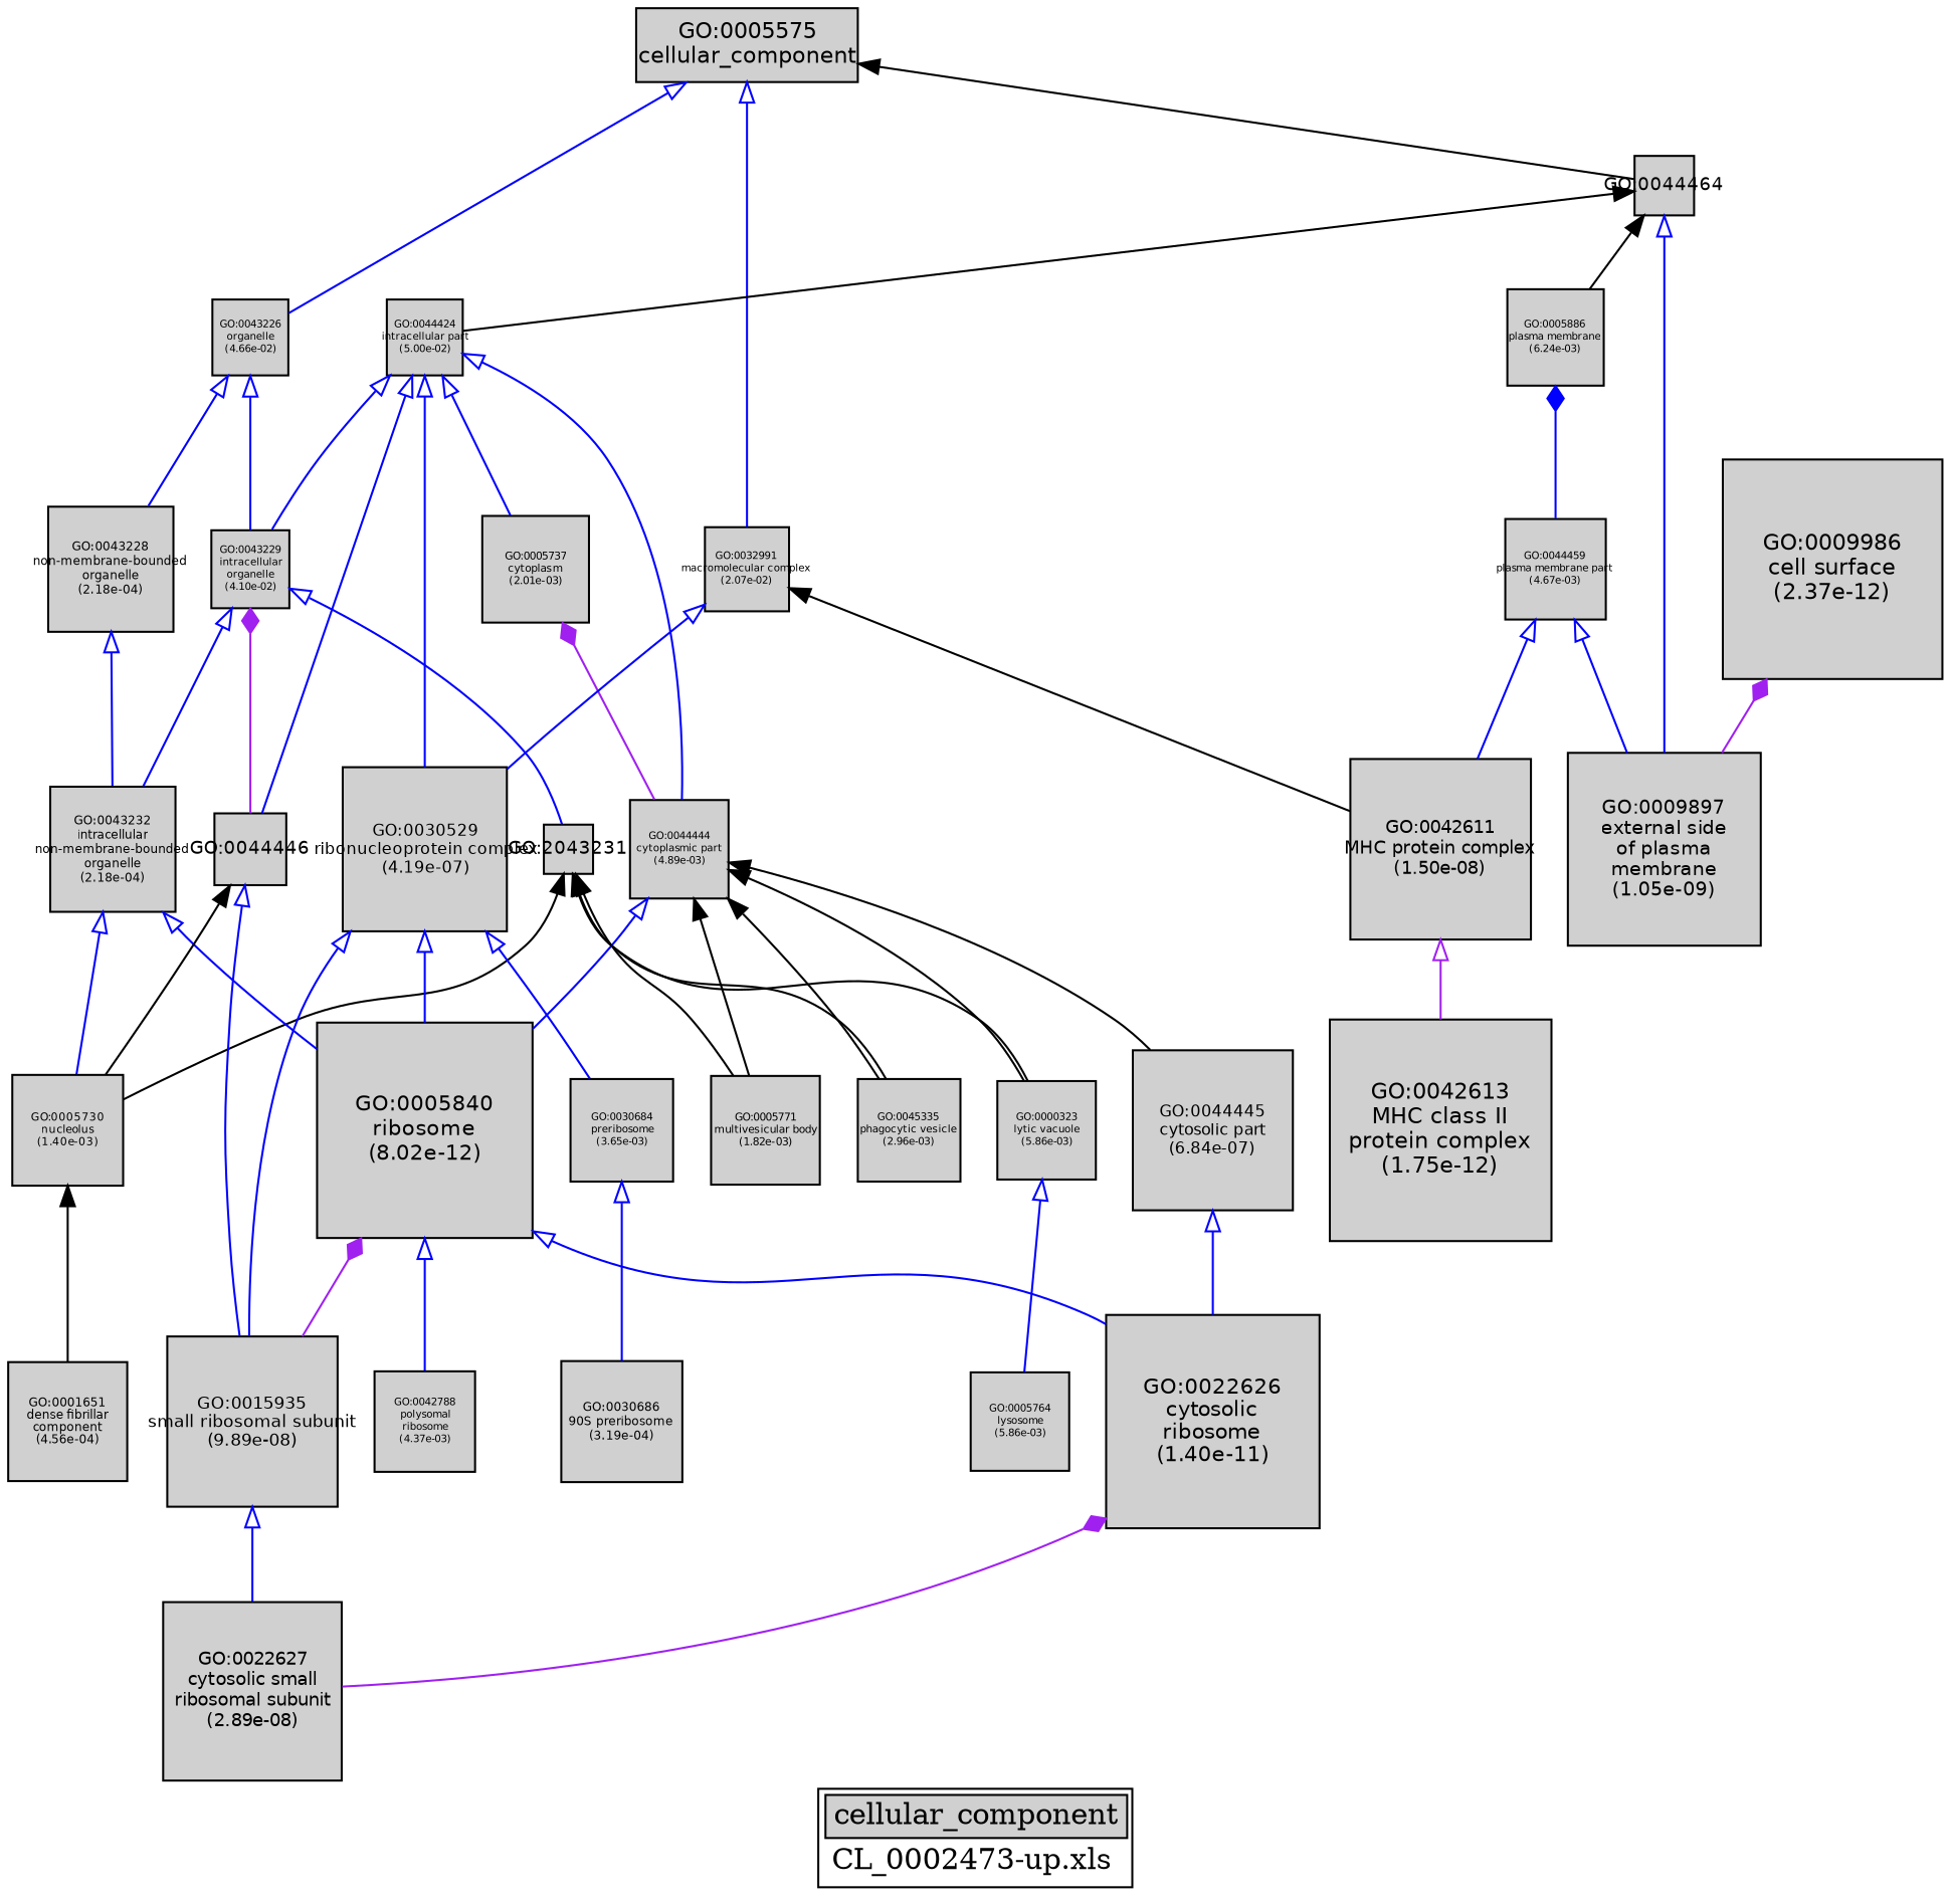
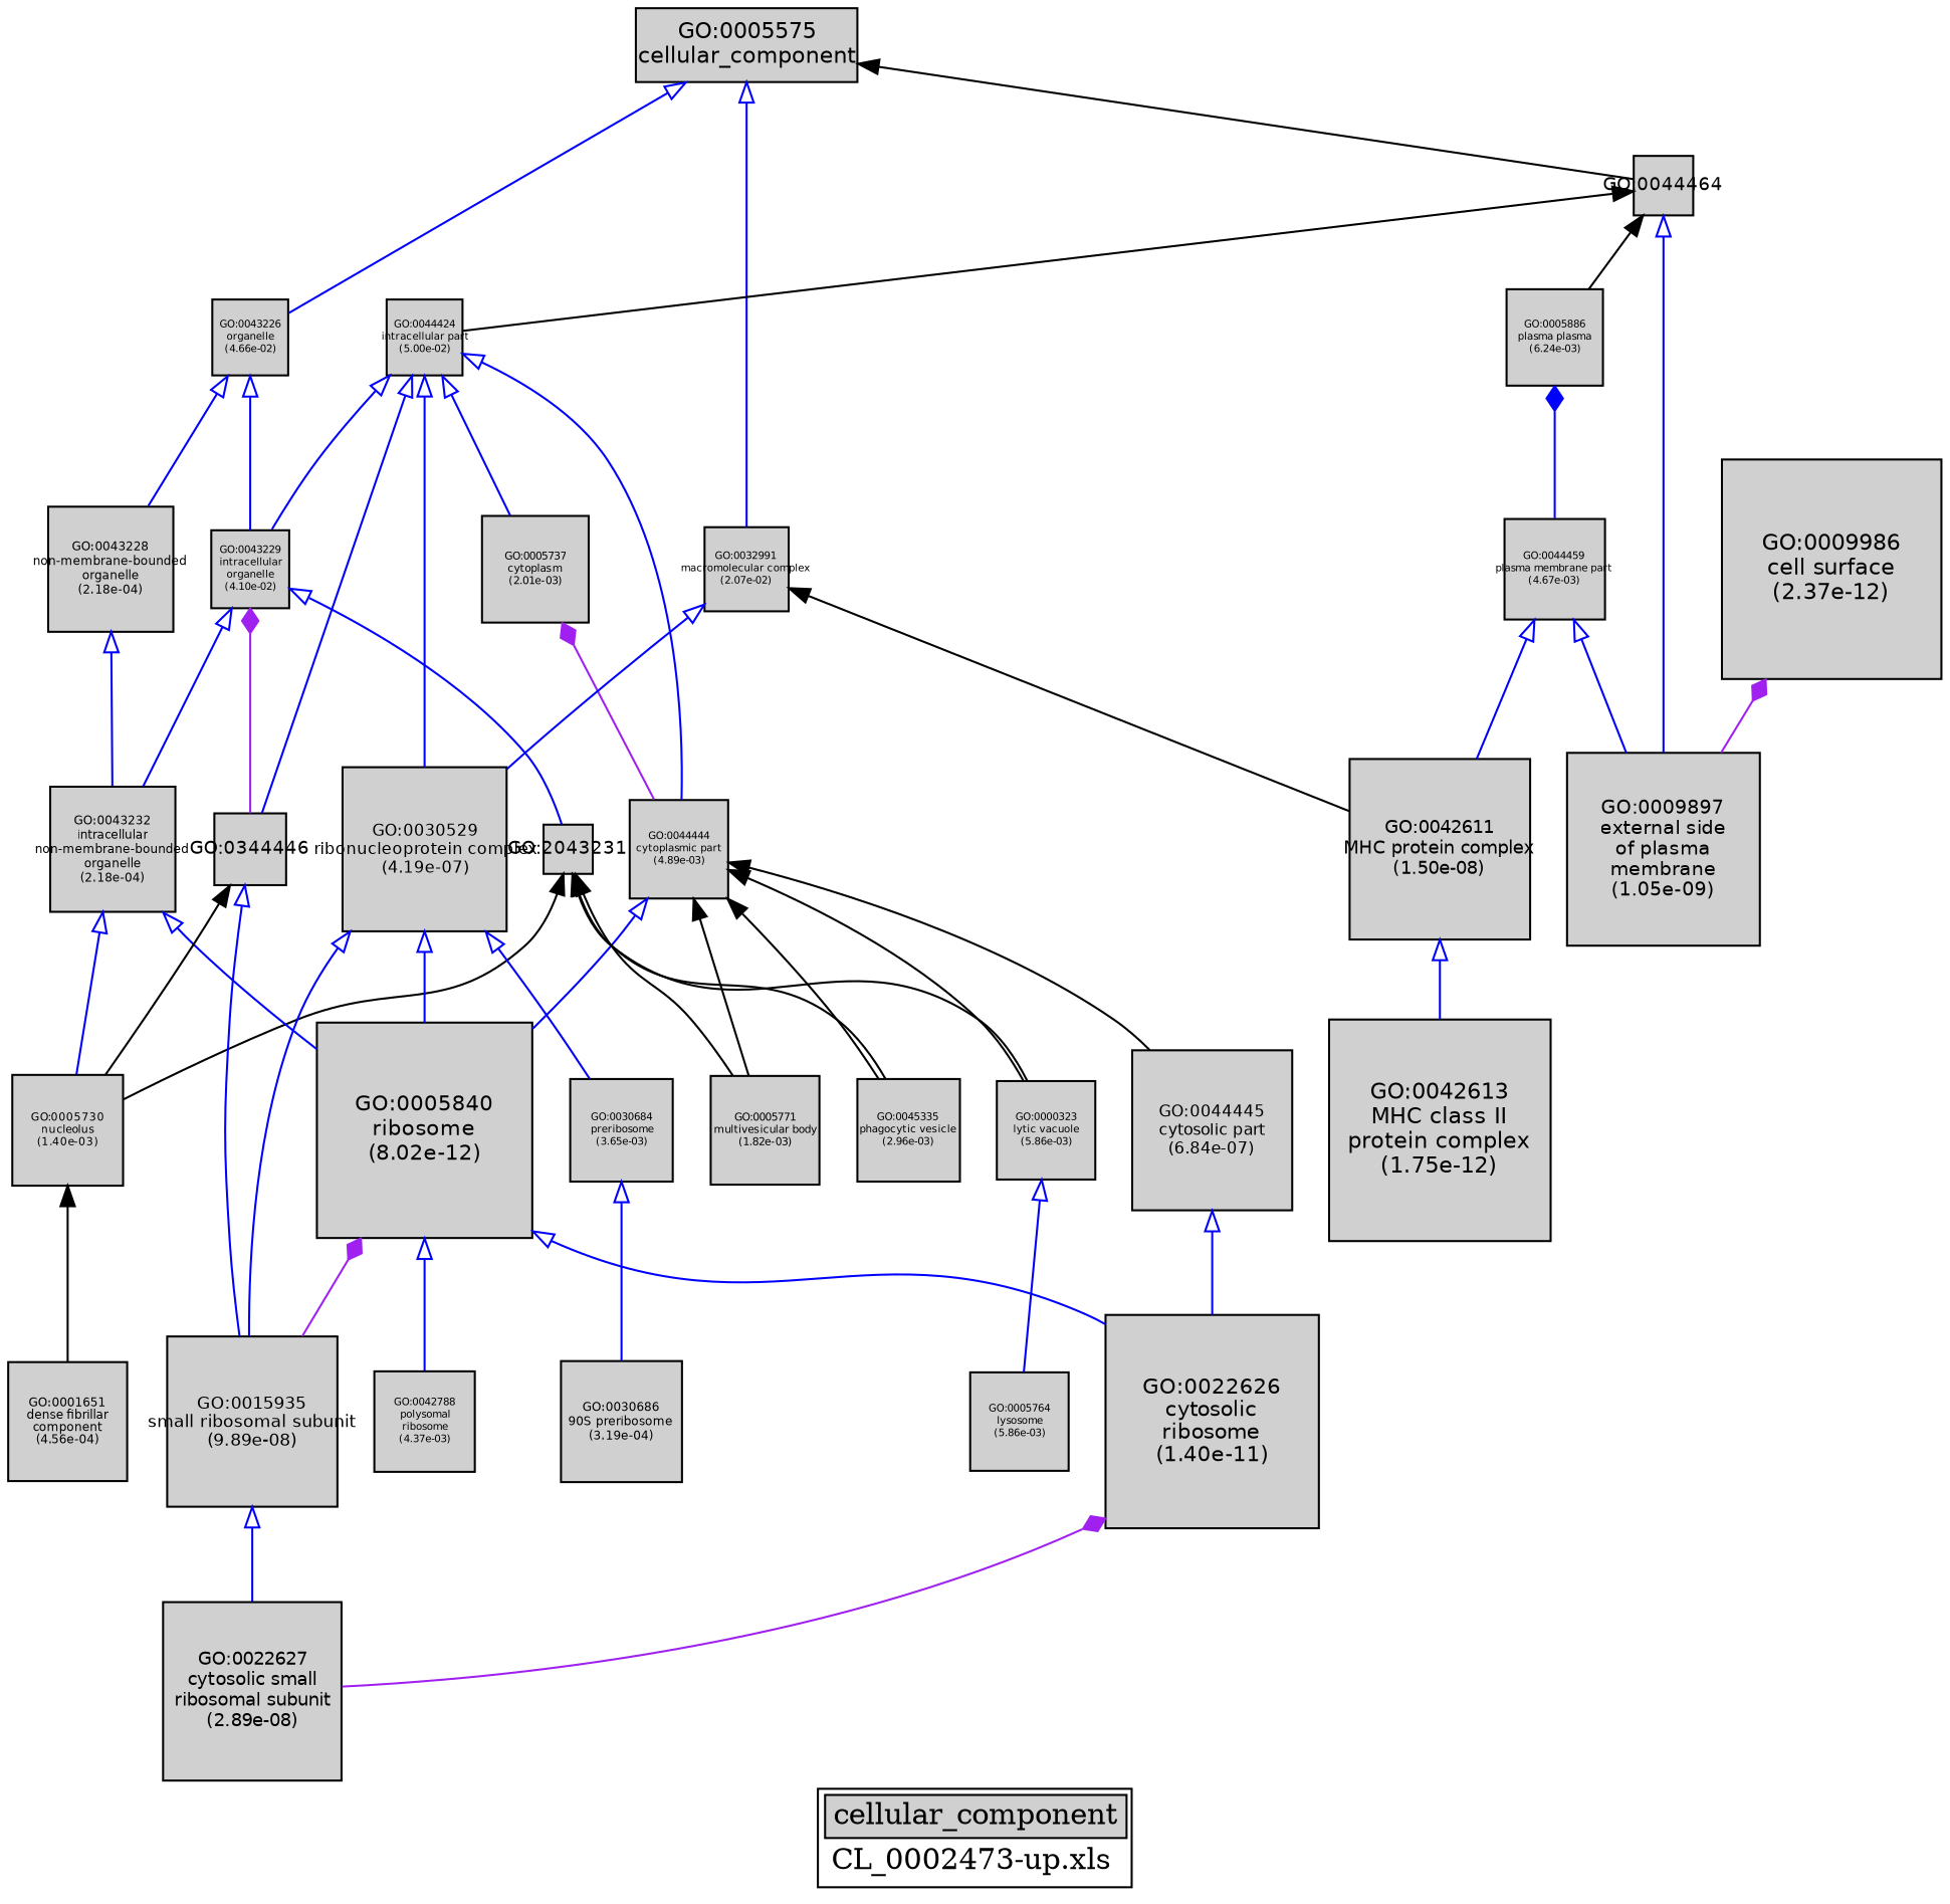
  digraph {
    bgcolor="#FFFFFF"
    label=<<TABLE COLOR="black" BGCOLOR="white"><TR><TD COLSPAN="2" BGCOLOR="#D0D0D0"><FONT COLOR="black">cellular_component</FONT></TD></TR><TR><TD BORDER="0">CL_0002473-up.xls</TD></TR></TABLE>>
    node [color=black fillcolor="#D0D0D0" fixedsize=true fontcolor=black fontname=Helvetica fontsize=5.0 shape=box style=filled]
    edge [arrowtail=empty color=blue dir=back weight=5.0]
    n1 [fontsize=5.92093734388 height=0.822352408872 label=<<TABLE BORDER="0"><TR><TD>GO:0030686<BR/>90S preribosome<BR/>(3.19e-04)</TD></TR></TABLE>> width=0.822352408872]
    n2 [fontsize=8.34934129988 height=1.15963073609 label=<<TABLE BORDER="0"><TR><TD>GO:0015935<BR/>small ribosomal subunit<BR/>(9.89e-08)</TD></TR></TABLE>> width=1.15963073609]
    n3 [fontsize=5.21161232834 height=0.723835045603 label=<<TABLE BORDER="0"><TR><TD>GO:0005737<BR/>cytoplasm<BR/>(2.01e-03)</TD></TR></TABLE>> width=0.723835045603]
    n4 [height=0.523790766906 label=<<TABLE BORDER="0"><TR><TD>GO:0043229<BR/>intracellular<BR/>organelle<BR/>(4.10e-02)</TD></TR></TABLE>> width=0.523790766906]
    n5 [fontsize=8.82072357696 height=1.2251004968 label=<<TABLE BORDER="0"><TR><TD>GO:0042611<BR/>MHC protein complex<BR/>(1.50e-08)</TD></TR></TABLE>> width=1.2251004968]
    n6 [height=0.671012162586 label=<<TABLE BORDER="0"><TR><TD>GO:0044444<BR/>cytoplasmic part<BR/>(4.89e-03)</TD></TR></TABLE>> width=0.671012162586]
    n7 [height=0.67387204734 label=<<TABLE BORDER="0"><TR><TD>GO:0044459<BR/>plasma membrane part<BR/>(4.67e-03)</TD></TR></TABLE>> width=0.67387204734]
-   n8 [height=0.655856469072 label=<<TABLE BORDER="0"><TR><TD>GO:0005886<BR/>plasma membrane<BR/>(6.24e-03)</TD></TR></TABLE>> width=0.655856469072]
+   n8 [height=0.655856469072 label=<<TABLE BORDER="0"><TR><TD>GO:0005886<BR/>plasma plasma<BR/>(6.24e-03)</TD></TR></TABLE>> width=0.655856469072]
    n9 [fontsize=10.8 height=1.5 label=<<TABLE BORDER="0"><TR><TD>GO:0042613<BR/>MHC class II<BR/>protein complex<BR/>(1.75e-12)</TD></TR></TABLE>> width=1.5]
    n10 [fontsize=10.493786827 height=1.45747039264 label=<<TABLE BORDER="0"><TR><TD>GO:0005840<BR/>ribosome<BR/>(8.02e-12)</TD></TR></TABLE>> width=1.45747039264]
    n11 [height=0.507768095285 label=<<TABLE BORDER="0"><TR><TD>GO:0044424<BR/>intracellular part<BR/>(5.00e-02)</TD></TR></TABLE>> width=0.507768095285]
    n12 [fontsize=10.8 label=<<TABLE BORDER="0"><TR><TD>GO:0005575<BR/>cellular_component</TD></TR></TABLE>> width=1.5]
    n13 [height=0.575171981283 label=<<TABLE BORDER="0"><TR><TD>GO:0032991<BR/>macromolecular complex<BR/>(2.07e-02)</TD></TR></TABLE>> width=0.575171981283]
    n14 [fontsize=9 height=0.3400757471 label="GO:2043231" width=0.3400757471]
    n15 [fontsize=10.7402716058 height=1.4917043897 label=<<TABLE BORDER="0"><TR><TD>GO:0009986<BR/>cell surface<BR/>(2.37e-12)</TD></TR></TABLE>> width=1.4917043897]
    n16 [fontsize=5.04870557221 height=0.701209107252 label=<<TABLE BORDER="0"><TR><TD>GO:0045335<BR/>phagocytic vesicle<BR/>(2.96e-03)</TD></TR></TABLE>> width=0.701209107252]
    n17 [height=0.688868722938 label=<<TABLE BORDER="0"><TR><TD>GO:0030684<BR/>preribosome<BR/>(3.65e-03)</TD></TR></TABLE>> width=0.688868722938]
    n18 [fontsize=5.78939030376 height=0.804081986634 label=<<TABLE BORDER="0"><TR><TD>GO:0001651<BR/>dense fibrillar<BR/>component<BR/>(4.56e-04)</TD></TR></TABLE>> width=0.804081986634]
    n19 [fontsize=10.3793273785 height=1.44157324702 label=<<TABLE BORDER="0"><TR><TD>GO:0022626<BR/>cytosolic<BR/>ribosome<BR/>(1.40e-11)</TD></TR></TABLE>> width=1.44157324702]
    n20 [height=0.659833072854 label=<<TABLE BORDER="0"><TR><TD>GO:0000323<BR/>lytic vacuole<BR/>(5.86e-03)</TD></TR></TABLE>> width=0.659833072854]
    n21 [fontsize=7.96984571565 height=1.10692301606 label=<<TABLE BORDER="0"><TR><TD>GO:0030529<BR/>ribonucleoprotein complex<BR/>(4.19e-07)</TD></TR></TABLE>> width=1.10692301606]
    n22 [height=0.677896019709 label=<<TABLE BORDER="0"><TR><TD>GO:0042788<BR/>polysomal<BR/>ribosome<BR/>(4.37e-03)</TD></TR></TABLE>> width=0.677896019709]
    n23 [fontsize=6.056289277 height=0.841151288472 label=<<TABLE BORDER="0"><TR><TD>GO:0043232<BR/>intracellular<BR/>non-membrane-bounded<BR/>organelle<BR/>(2.18e-04)</TD></TR></TABLE>> width=0.841151288472]
    n24 [height=0.513477942376 label=<<TABLE BORDER="0"><TR><TD>GO:0043226<BR/>organelle<BR/>(4.66e-02)</TD></TR></TABLE>> width=0.513477942376]
    n25 [fontsize=5.35787531905 height=0.744149349868 label=<<TABLE BORDER="0"><TR><TD>GO:0005730<BR/>nucleolus<BR/>(1.40e-03)</TD></TR></TABLE>> width=0.744149349868]
    n26 [fontsize=8.65955903126 height=1.20271653212 label=<<TABLE BORDER="0"><TR><TD>GO:0022627<BR/>cytosolic small<BR/>ribosomal subunit<BR/>(2.89e-08)</TD></TR></TABLE>> width=1.20271653212]
-   "GO:0044446" [fontsize=9 height=0.485655631395 width=0.485655631395]
+   "GO:0044446" [fontsize=9 height=0.485655631395 width=0.485655631395 label="GO:0344446"]
    n28 [fontsize=7.83663539613 height=1.0884215828 label=<<TABLE BORDER="0"><TR><TD>GO:0044445<BR/>cytosolic part<BR/>(6.84e-07)</TD></TR></TABLE>> width=1.0884215828]
    n29 [height=0.659833072854 label=<<TABLE BORDER="0"><TR><TD>GO:0005764<BR/>lysosome<BR/>(5.86e-03)</TD></TR></TABLE>> width=0.659833072854]
    n30 [fontsize=9.44557939172 height=1.31188602663 label=<<TABLE BORDER="0"><TR><TD>GO:0009897<BR/>external side<BR/>of plasma<BR/>membrane<BR/>(1.05e-09)</TD></TR></TABLE>> width=1.31188602663]
    n31 [fontsize=6.056289277 height=0.841151288472 label=<<TABLE BORDER="0"><TR><TD>GO:0043228<BR/>non-membrane-bounded<BR/>organelle<BR/>(2.18e-04)</TD></TR></TABLE>> width=0.841151288472]
    "GO:0044464" [fontsize=9 height=0.401579620339 width=0.401579620339]
    n33 [fontsize=5.25088902492 height=0.72929014235 label=<<TABLE BORDER="0"><TR><TD>GO:0005771<BR/>multivesicular body<BR/>(1.82e-03)</TD></TR></TABLE>> width=0.72929014235]
    subgraph sub_1 {
      n1
      n2
      n3
      n4
      n5
      n6
      n7
      n8
      n9
      n10
      n11
      n12
      n13
      n14
      n15
      n16
      n17
      n18
      n19
      n20
      n21
      n22
      n23
      n24
      n25
      n26
      "GO:0044446"
      n28
      n29
      n30
      n31
      "GO:0044464"
      n33
    }
    subgraph sub_2 {
      n16
      n18
      n33
      subgraph sub_3 {
        subgraph sub_4 {
        }
        subgraph sub_5 {
        }
      }
      subgraph sub_6 {
        n2
        n3
        n4
        n6
        n7
        n8
        n10
        n15
        n19
        n26
        "GO:0044446"
        n30
      }
      subgraph sub_7 {
        n1
        n2
        n3
        n4
        n5
        n6
        n7
        n9
        n10
        n11
        n12
        n13
        n14
        n15
        n17
        n19
        n20
        n21
        n22
        n23
        n24
        n25
        n26
        "GO:0044446"
        n28
        n29
        n30
        n31
        "GO:0044464"
      }
    }
    n2 -> n26
    n3 -> n6 [arrowtail=diamond color=purple weight=2.5]
    n4 -> n14
    n4 -> n23
    n4 -> "GO:0044446" [arrowtail=diamond color=purple weight=2.5]
-   n5 -> n9 [color=purple]
+   n5 -> n9
    n6 -> n10
    n6 -> n16 [weight=1 arrowtail="" color=""]
    n6 -> n20 [weight=1 arrowtail="" color=""]
    n6 -> n28 [weight=1 arrowtail="" color=""]
    n6 -> n33 [weight=1 arrowtail="" color=""]
    n7 -> n5
    n7 -> n30
    n8 -> n7 [arrowtail=diamond weight=2.5]
    n10 -> n2 [arrowtail=diamond color=purple weight=2.5]
    n10 -> n19
    n10 -> n22
    n11 -> n3
    n11 -> n4
    n11 -> n6
    n11 -> n21
    n11 -> "GO:0044446"
    n12 -> n13
    n12 -> n24
    n12 -> "GO:0044464" [weight=1 arrowtail="" color=""]
    n13 -> n5 [weight=1 arrowtail="" color=""]
    n13 -> n21
    n14 -> n16 [weight=1 arrowtail="" color=""]
    n14 -> n20 [weight=1 arrowtail="" color=""]
    n14 -> n25 [weight=1 arrowtail="" color=""]
    n14 -> n33 [weight=1 arrowtail="" color=""]
    n15 -> n30 [arrowtail=diamond color=purple weight=2.5]
    n17 -> n1
    n19 -> n26 [arrowtail=diamond color=purple weight=2.5]
    n20 -> n29
    n21 -> n2
    n21 -> n10
    n21 -> n17
    n23 -> n10
    n23 -> n25
    n24 -> n4
    n24 -> n31
    n25 -> n18 [weight=1 arrowtail="" color=""]
    "GO:0044446" -> n2
    "GO:0044446" -> n25 [weight=1 arrowtail="" color=""]
    n28 -> n19
    n31 -> n23
    "GO:0044464" -> n8 [weight=1 arrowtail="" color=""]
    "GO:0044464" -> n11 [weight=1 arrowtail="" color=""]
    "GO:0044464" -> n30
  }
